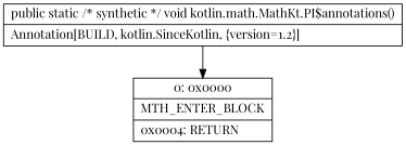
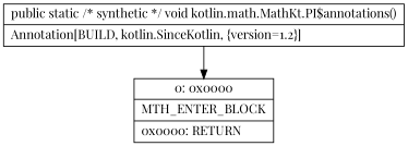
  digraph {
    fontname="Playfair Display"
    node [shape=record fontname="Playfair Display"]
-   n1 [label="{0\:\ 0x0000|MTH_ENTER_BLOCK\l|0x0004: RETURN   \l}"]
+   n1 [label="{0\:\ 0x0000|MTH_ENTER_BLOCK\l|0x0000: RETURN   \l}"]
    n2 [label="{public static \/* synthetic *\/ void kotlin.math.MathKt.PI$annotations()  | Annotation[BUILD, kotlin.SinceKotlin, \{version=1.2\}]\l}"]
    n2 -> n1 [fontname="Playfair Display"]
  }
